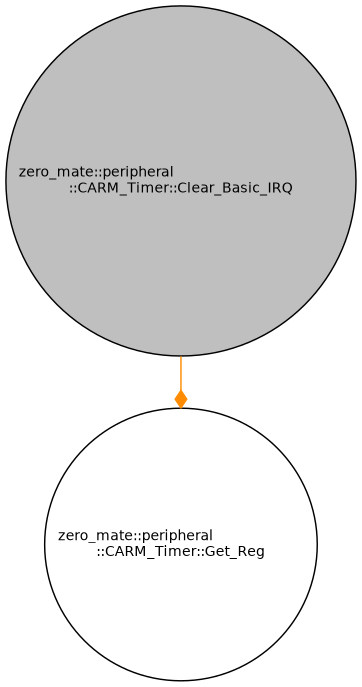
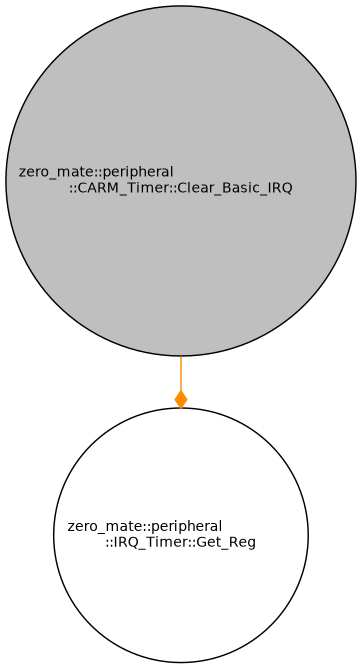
  digraph {
    rankdir=TB
    node [color=black fontname=Helvetica fontsize=10 shape=circle]
    n1 [fillcolor=grey75 fontcolor=black height=0.2 label="zero_mate::peripheral\l::CARM_Timer::Clear_Basic_IRQ" style=filled width=0.4]
-   n2 [height=0.2 label="zero_mate::peripheral\l::CARM_Timer::Get_Reg" width=0.4]
+   n2 [height=0.2 label="zero_mate::peripheral\l::IRQ_Timer::Get_Reg" width=0.4]
    n1 -> n2 [color=darkorange fontname=Helvetica fontsize=10 labelfontname=Helvetica labelfontsize=10 style=solid arrowhead=diamond]
  }
